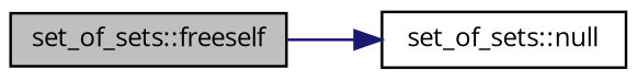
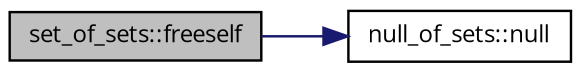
  digraph {
    rankdir=LR
    fontname="Open Sans"
    node [color=black fontname="Open Sans" fontsize=10 shape=record style=filled]
    n1 [fillcolor=grey75 fontcolor=black height=0.2 label="set_of_sets::freeself" width=0.4]
-   n2 [fillcolor=white height=0.2 label="set_of_sets::null" width=0.4]
+   n2 [fillcolor=white height=0.2 label="null_of_sets::null" width=0.4]
    n1 -> n2 [color=midnightblue fontname="Open Sans" fontsize=10 labelfontname=Helvetica labelfontsize=10 style=solid]
  }
